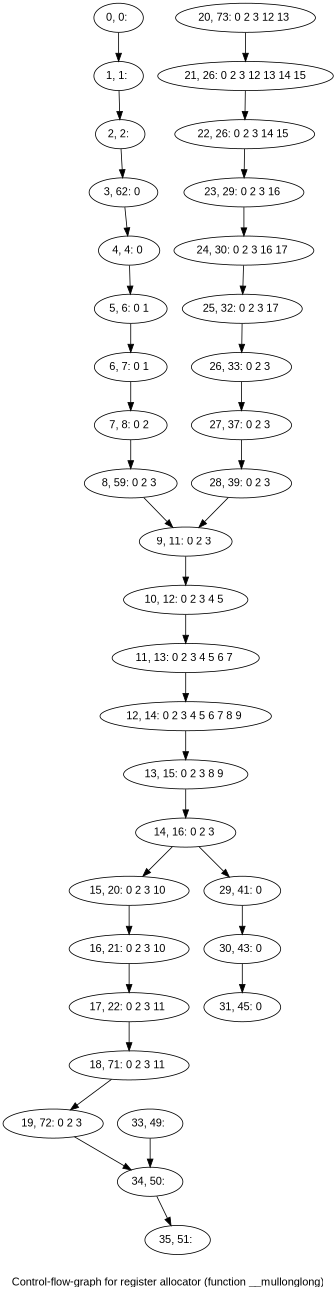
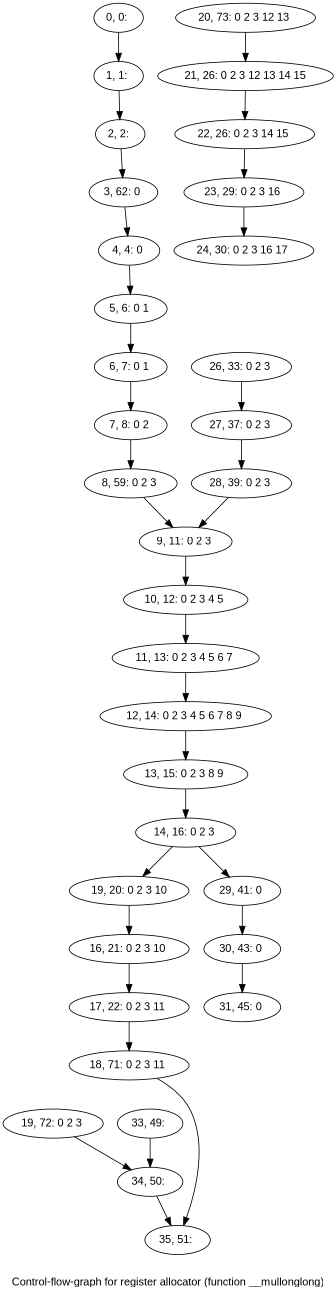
  digraph {
    fontname="Liberation Sans"
    label="Control-flow-graph for register allocator (function __mullonglong)"
    node [fontname="Liberation Sans"]
    edge [fontname="Liberation Sans"]
    n1 [label="0, 0: "]
    n2 [label="1, 1: "]
    n3 [label="2, 2: "]
    n4 [label="3, 62: 0 "]
    n5 [label="4, 4: 0 "]
    n6 [label="5, 6: 0 1 "]
    n7 [label="6, 7: 0 1 "]
    n8 [label="7, 8: 0 2 "]
    n9 [label="8, 59: 0 2 3 "]
    n10 [label="9, 11: 0 2 3 "]
    n11 [label="10, 12: 0 2 3 4 5 "]
    n12 [label="11, 13: 0 2 3 4 5 6 7 "]
    n13 [label="12, 14: 0 2 3 4 5 6 7 8 9 "]
    n14 [label="13, 15: 0 2 3 8 9 "]
    n15 [label="14, 16: 0 2 3 "]
-   n16 [label="15, 20: 0 2 3 10 "]
+   n16 [label="19, 20: 0 2 3 10"]
    n17 [label="29, 41: 0 "]
    n18 [label="16, 21: 0 2 3 10 "]
    n19 [label="30, 43: 0 "]
    n20 [label="17, 22: 0 2 3 11 "]
    n21 [label="18, 71: 0 2 3 11 "]
    n22 [label="19, 72: 0 2 3 "]
    n23 [label="34, 50: "]
    n24 [label="20, 73: 0 2 3 12 13 "]
    n25 [label="21, 26: 0 2 3 12 13 14 15"]
    n26 [label="22, 26: 0 2 3 14 15 "]
    n27 [label="23, 29: 0 2 3 16 "]
    n28 [label="24, 30: 0 2 3 16 17 "]
-   n29 [label="25, 32: 0 2 3 17 "]
    n30 [label="26, 33: 0 2 3 "]
    n31 [label="27, 37: 0 2 3 "]
    n32 [label="28, 39: 0 2 3 "]
    n33 [label="31, 45: 0 "]
    n34 [label="33, 49: "]
    n35 [label="35, 51: "]
    n1 -> n2
    n2 -> n3
    n3 -> n4
    n4 -> n5
    n5 -> n6
    n6 -> n7
    n7 -> n8
    n8 -> n9
    n9 -> n10
    n10 -> n11
    n11 -> n12
    n12 -> n13
    n13 -> n14
    n14 -> n15
    n15 -> n16
    n15 -> n17
    n16 -> n18
    n17 -> n19
    n18 -> n20
    n19 -> n33
    n20 -> n21
-   n21 -> n22
+   n21 -> n35
    n22 -> n23
    n23 -> n35
    n24 -> n25
    n25 -> n26
    n26 -> n27
    n27 -> n28
-   n28 -> n29
-   n29 -> n30
    n30 -> n31
    n31 -> n32
    n32 -> n10
    n34 -> n23
  }
